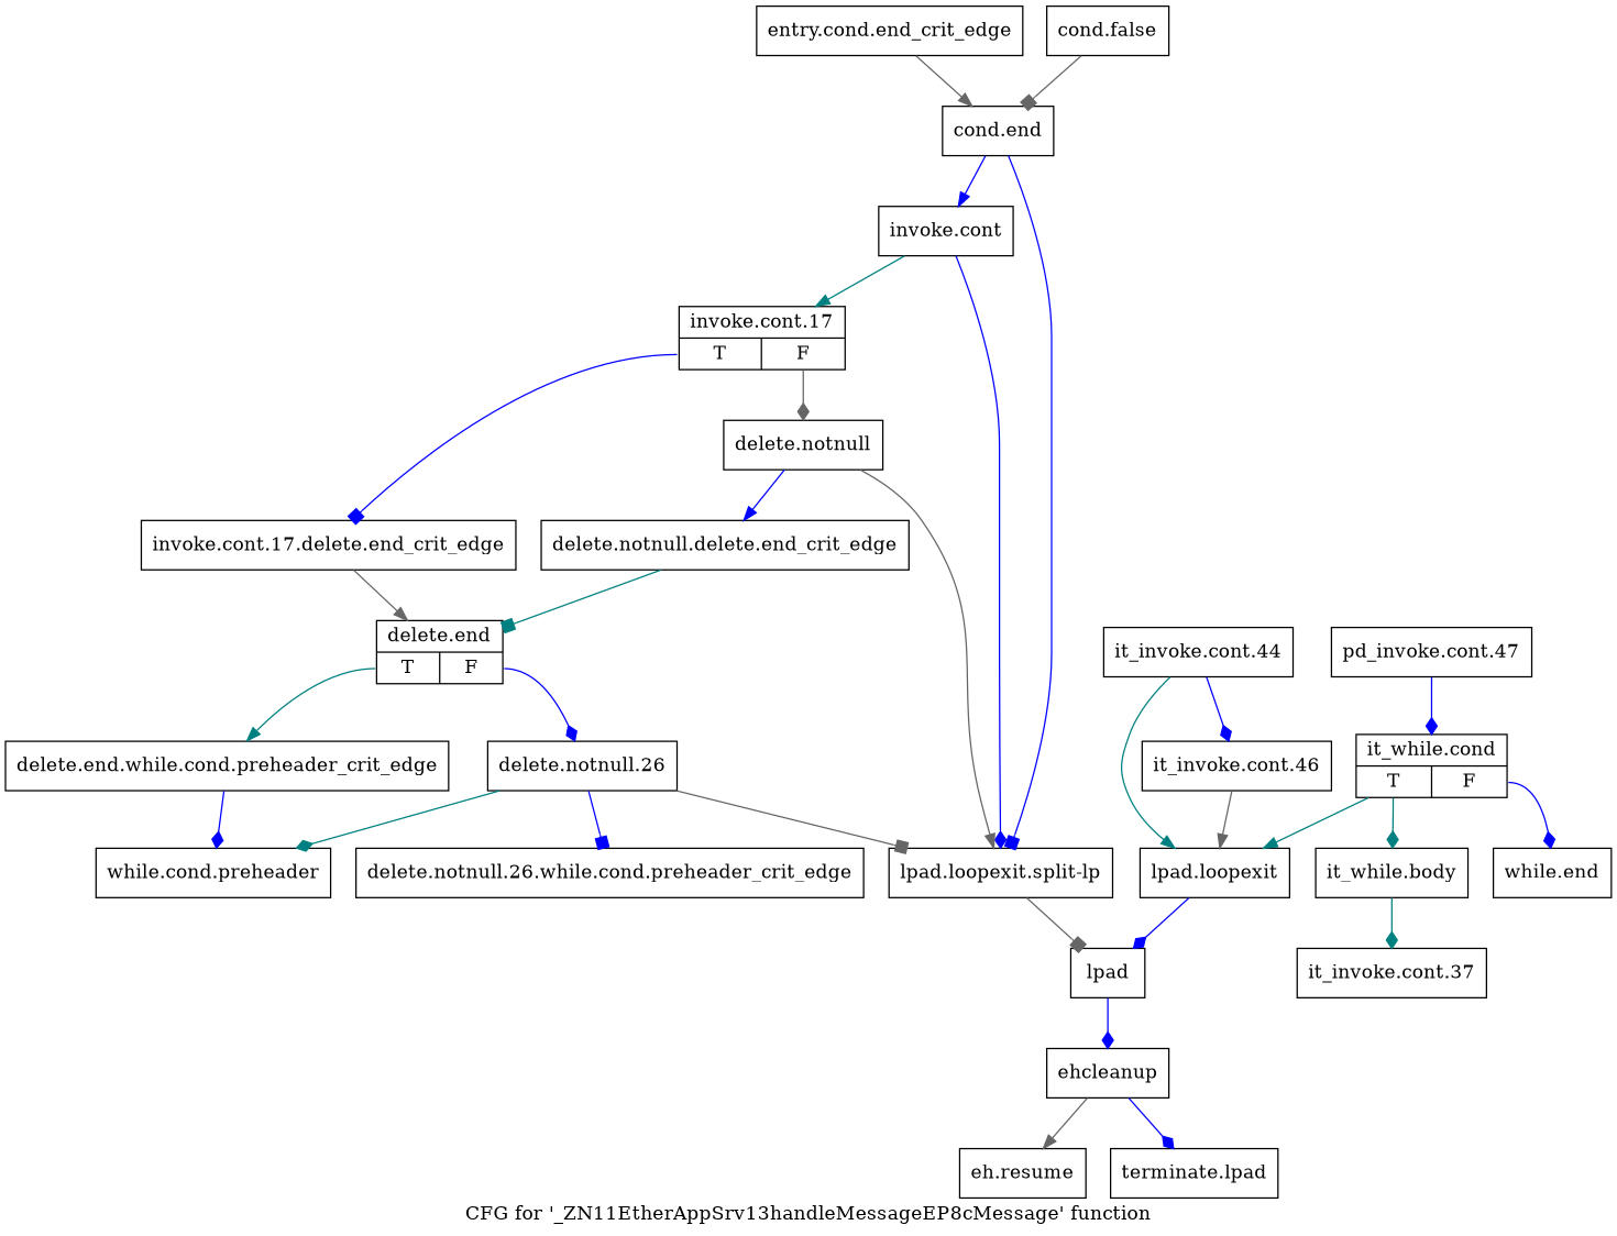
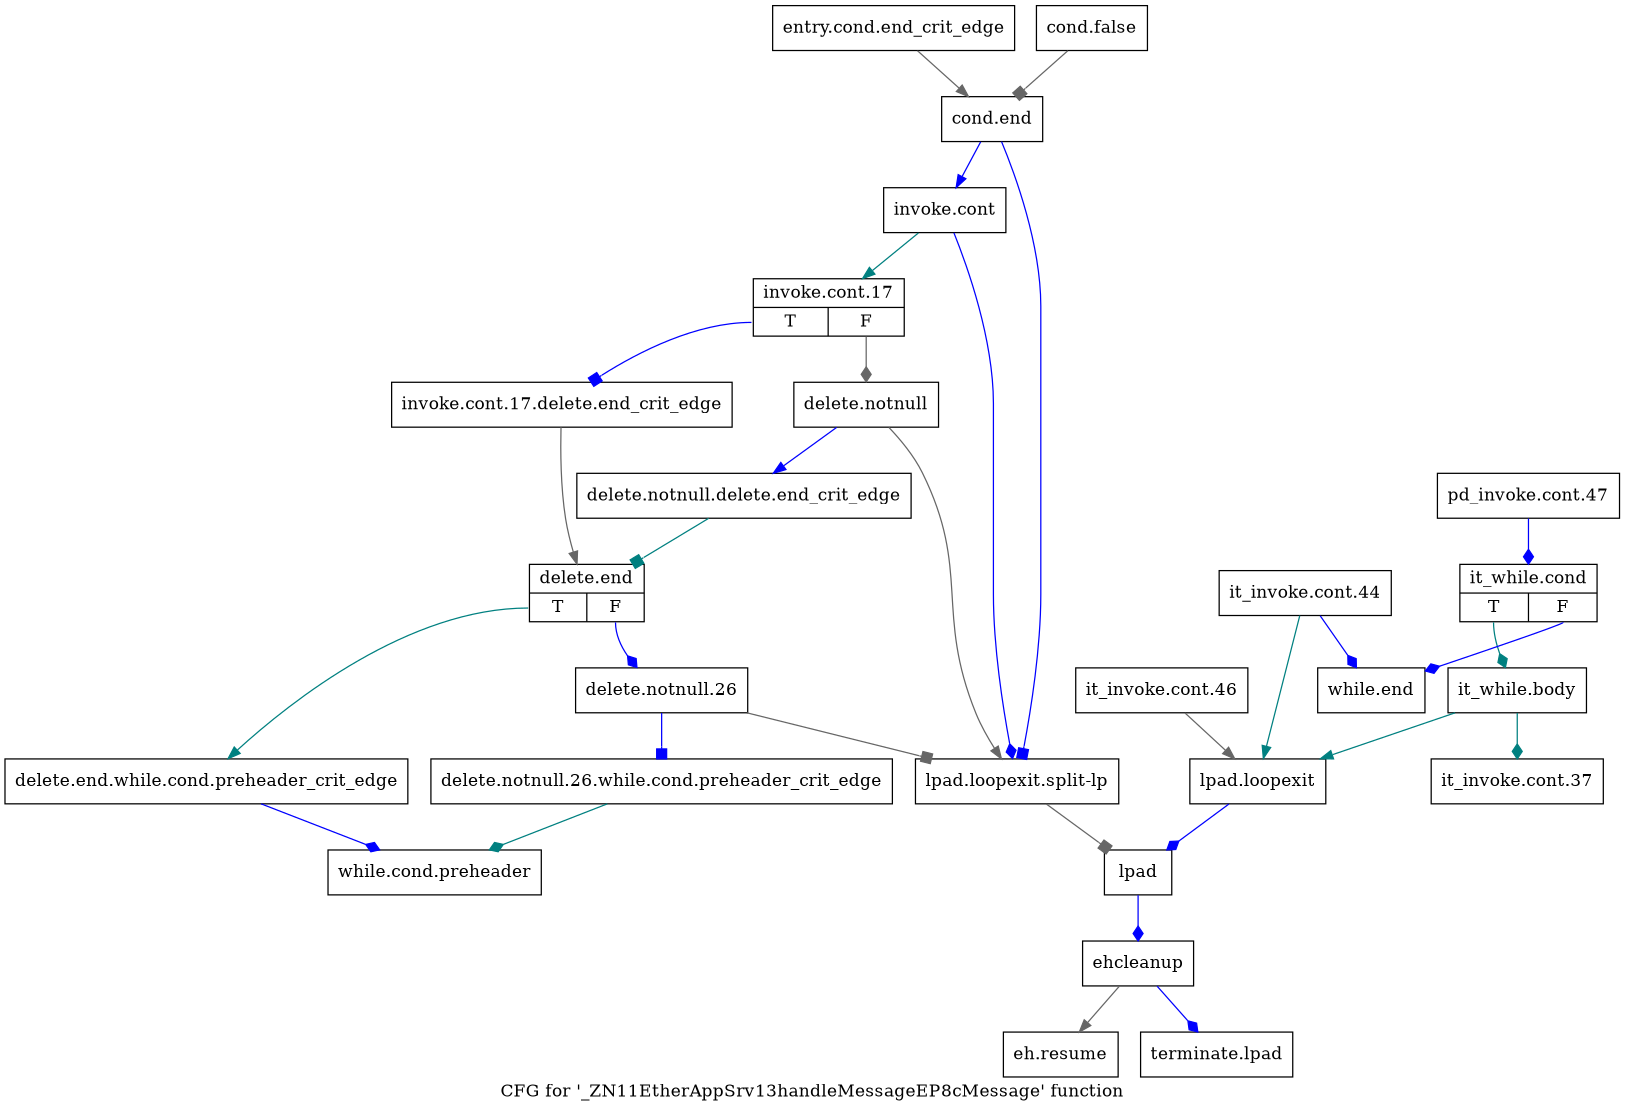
  digraph {
    label="CFG for '_ZN11EtherAppSrv13handleMessageEP8cMessage' function"
    node [shape=record]
    edge [arrowhead=diamond color=blue]
    n1 [label="{entry.cond.end_crit_edge}"]
    n2 [label="{cond.end}"]
    n3 [label="{cond.false}"]
    n4 [label="{invoke.cont}"]
    n5 [label="{lpad.loopexit.split-lp}"]
    n6 [label="{invoke.cont.17|{<s0>T|<s1>F}}"]
    n7 [label="{lpad}"]
    n8 [label="{invoke.cont.17.delete.end_crit_edge}"]
    n9 [label="{delete.notnull}"]
    n10 [label="{ehcleanup}"]
    n11 [label="{delete.end|{<s0>T|<s1>F}}"]
    n12 [label="{delete.notnull.delete.end_crit_edge}"]
    n13 [label="{delete.end.while.cond.preheader_crit_edge}"]
    n14 [label="{delete.notnull.26}"]
    n15 [label="{while.cond.preheader}"]
    n16 [label="{delete.notnull.26.while.cond.preheader_crit_edge}"]
    n17 [label="{it_while.cond|{<s0>T|<s1>F}}"]
    n18 [label="{it_while.body}"]
    n19 [label="{while.end}"]
    n20 [label="{it_invoke.cont.37}"]
    n21 [label="{lpad.loopexit}"]
    n22 [label="{it_invoke.cont.44}"]
    n23 [label="{it_invoke.cont.46}"]
    n24 [label="{eh.resume}"]
    n25 [label="{terminate.lpad}"]
    n26 [label="{pd_invoke.cont.47}"]
    n1 -> n2 [arrowhead=normal color=gray40]
    n2 -> n4 [arrowhead=normal]
    n2 -> n5 [arrowhead=box]
    n3 -> n2 [arrowhead=box color=gray40]
    n4 -> n5
    n4 -> n6 [arrowhead=normal color=teal]
    n5 -> n7 [arrowhead=box color=gray40]
    n6 -> n8 [arrowhead=box tailport=s0]
    n6 -> n9 [color=gray40 tailport=s1]
    n7 -> n10
    n8 -> n11 [arrowhead=normal color=gray40]
    n9 -> n5 [arrowhead=normal color=gray40]
    n9 -> n12 [arrowhead=normal]
    n10 -> n24 [arrowhead=normal color=gray40]
    n10 -> n25
    n11 -> n13 [arrowhead=normal color=teal tailport=s0]
    n11 -> n14 [tailport=s1]
    n12 -> n11 [arrowhead=box color=teal]
    n13 -> n15
    n14 -> n5 [arrowhead=box color=gray40]
    n14 -> n16 [arrowhead=box]
-   n14 -> n15 [color=teal]
+   n16 -> n15 [color=teal]
    n17 -> n18 [color=teal tailport=s0]
    n17 -> n19 [tailport=s1]
    n18 -> n20 [color=teal]
-   n17 -> n21 [arrowhead=normal color=teal]
+   n18 -> n21 [arrowhead=normal color=teal]
    n21 -> n7
    n22 -> n21 [arrowhead=normal color=teal]
-   n22 -> n23
+   n22 -> n19
    n23 -> n21 [arrowhead=normal color=gray40]
    n26 -> n17
  }
